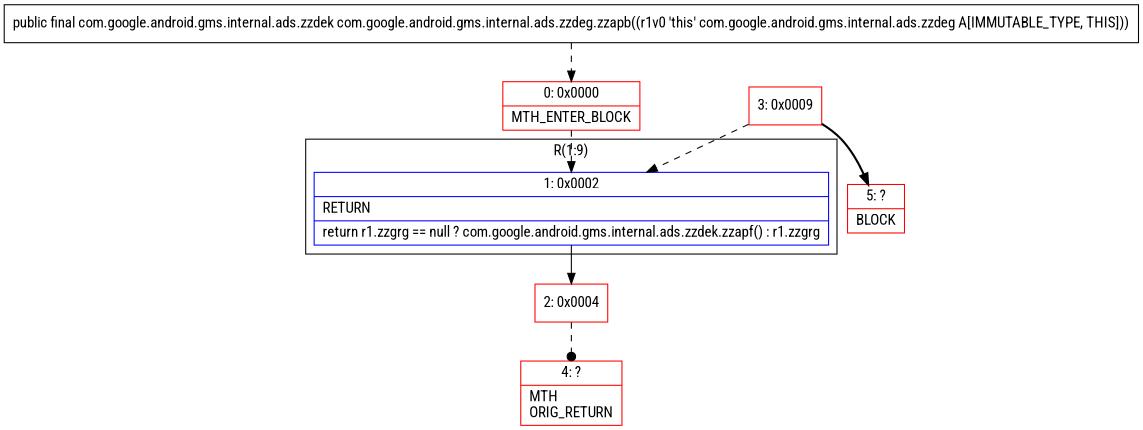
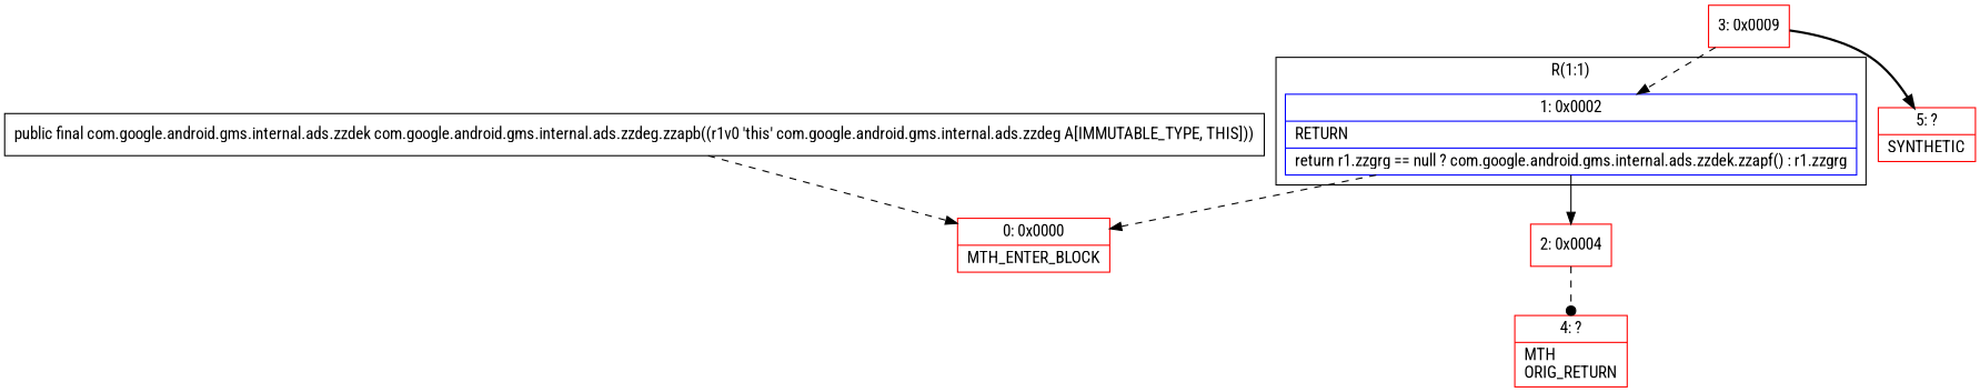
  digraph {
    fontname="Roboto Condensed"
    node [color=red fontname="Roboto Condensed" shape=record]
    edge [arrowhead=normal fontname="Roboto Condensed" style=dashed]
    n1 [color=blue label="{1\:\ 0x0002|RETURN\l|return r1.zzgrg == null ? com.google.android.gms.internal.ads.zzdek.zzapf() : r1.zzgrg\l}"]
    n2 [label="{2\:\ 0x0004}"]
    n3 [label="{4\:\ ?|MTH\lORIG_RETURN\l}"]
    n4 [label="{3\:\ 0x0009}"]
-   n5 [label="{5\:\ ?|BLOCK\l}"]
+   n5 [label="{5\:\ ?|SYNTHETIC\l}"]
    n6 [label="{0\:\ 0x0000|MTH_ENTER_BLOCK\l}"]
    n7 [label="{public final com.google.android.gms.internal.ads.zzdek com.google.android.gms.internal.ads.zzdeg.zzapb((r1v0 'this' com.google.android.gms.internal.ads.zzdeg A[IMMUTABLE_TYPE, THIS])) }" color=""]
    subgraph cluster_1 {
-     label="R(1:9)"
+     label="R(1:1)"
      n1
    }
    n1 -> n2 [style=solid]
    n2 -> n3 [arrowhead=dot]
    n4 -> n1
    n4 -> n5 [style=bold]
-   n6 -> n1
+   n1 -> n6
    n7 -> n6
  }
